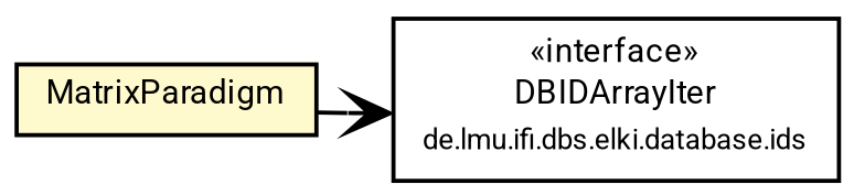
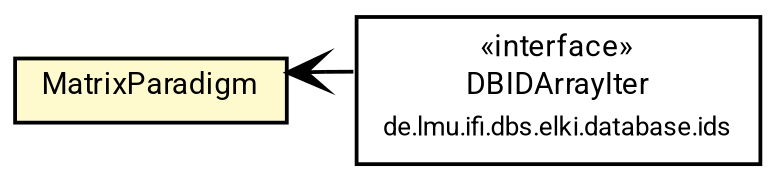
  digraph {
    nodesep=0.15
    rankdir=LR
    ranksep=0.25
    node [fontcolor=black fontname=Roboto fontsize=8 margin=0 shape=plaintext]
    n1 [height=0 label=<<table title="de.lmu.ifi.dbs.elki.algorithm.clustering.hierarchical.MatrixParadigm" border="0" cellborder="1" cellspacing="0" cellpadding="2" bgcolor="lemonChiffon" href="MatrixParadigm.html" target="_parent"> 		<tr><td><table border="0" cellspacing="0" cellpadding="1"> 		<tr><td align="center" balign="center"> <font face="Roboto">MatrixParadigm</font> </td></tr> 		</table></td></tr> 		</table>> width=0]
    n2 [height=0 label=<<table title="de.lmu.ifi.dbs.elki.database.ids.DBIDArrayIter" border="0" cellborder="1" cellspacing="0" cellpadding="2" href="../../../database/ids/DBIDArrayIter.html" target="_parent"> 		<tr><td><table border="0" cellspacing="0" cellpadding="1"> 		<tr><td align="center" balign="center"> &#171;interface&#187; </td></tr> 		<tr><td align="center" balign="center"> <font face="Roboto">DBIDArrayIter</font> </td></tr> 		<tr><td align="center" balign="center"> <font face="Roboto" point-size="7.0">de.lmu.ifi.dbs.elki.database.ids</font> </td></tr> 		</table></td></tr> 		</table>> width=0]
-   n1 -> n2 [arrowhead=open color=black fontname=Roboto fontsize=7 labelfontname=Roboto labelfontsize=7 weight=1]
+   n2 -> n1 [arrowhead=open color=black fontname=Roboto fontsize=7 labelfontname=Roboto labelfontsize=7 weight=1]
  }
